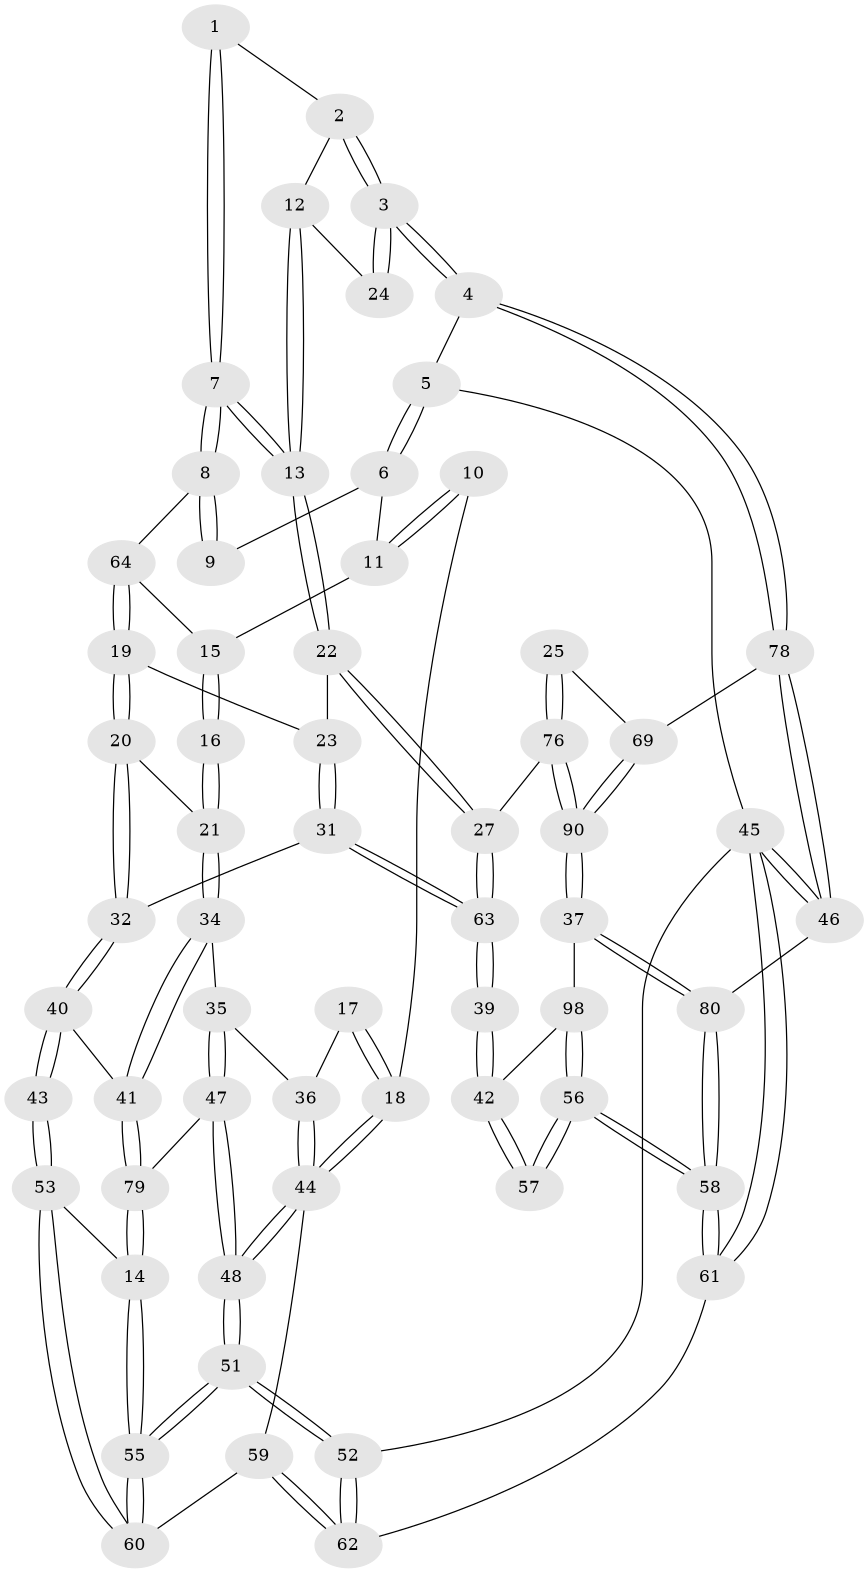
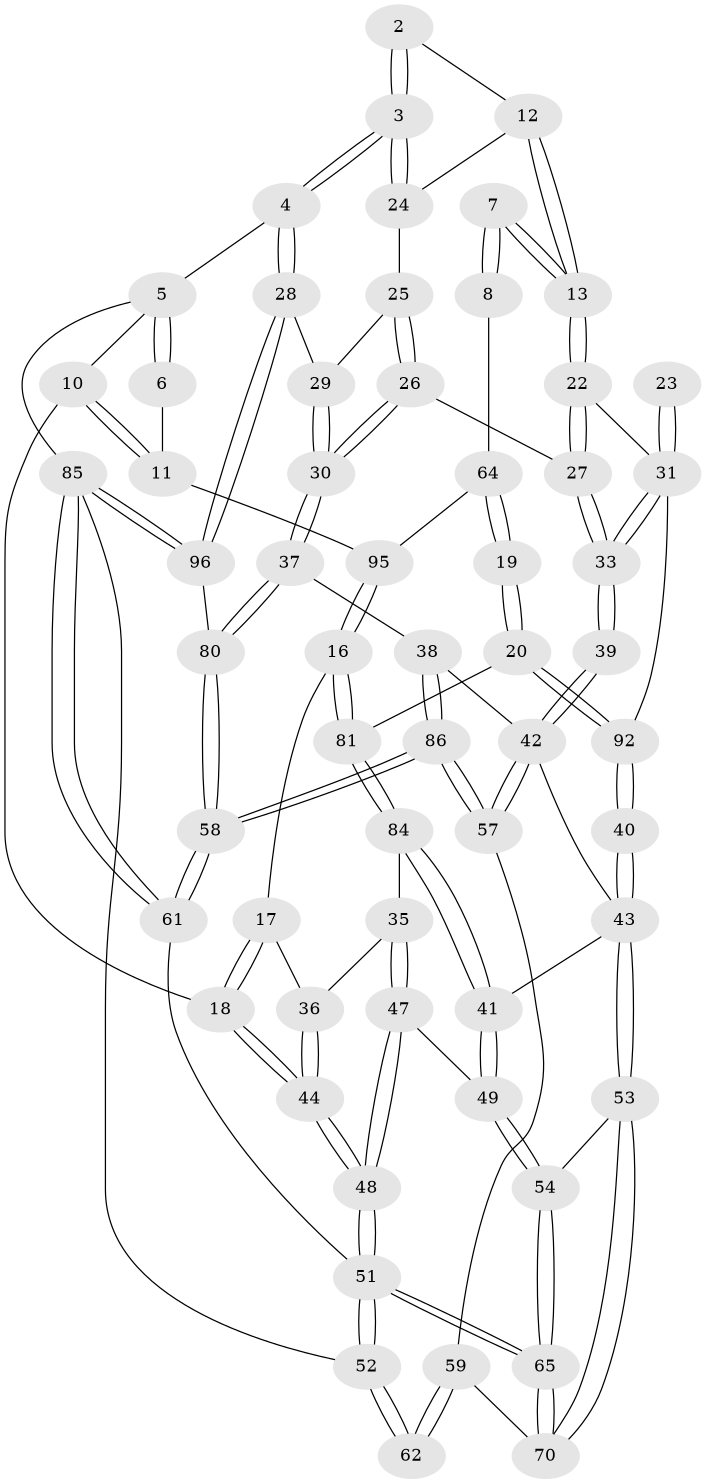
  graph {
    node [color=gray90 style=filled]
-   1
    2
    7
    3
    12
    8
    13
    4
    24
    5
-   28 [label=78]
+   28
    25
    6
    10
-   45
-   29 [label=69]
-   46
-   9
+   45 [label=85]
+   29
+   46 [label=96]
    11
    18
    52
    61
    n23 [label=64]
    22
-   15
+   15 [label=95]
    19
    44
    62
    16
    23
    27
    20
    17
-   21
+   21 [label=81]
    36
-   34
+   34 [label=84]
    48
-   32
+   32 [label=92]
    31
    40
    35
    41
-   33 [label=63]
-   26 [label=76]
-   30 [label=90]
+   33
+   26
+   30
    37
    39
    n48 [label=80]
-   38 [label=98]
+   38
    43
    42
    47
-   49 [label=79]
-   56
+   49
+   56 [label=86]
    58
    57
    53
-   54 [label=14]
+   54
    59
-   60
+   60 [label=70]
    51
-   55
-   1 -- 2
-   1 -- 7
-   1 -- 7
+   55 [label=65]
    2 -- 3
    2 -- 3
    2 -- 12
    7 -- 8
    7 -- 8
    7 -- 13
    7 -- 13
    3 -- 4
    3 -- 4
    3 -- 24
    3 -- 24
    12 -- 13
    12 -- 13
    12 -- 24
-   8 -- 9
-   8 -- 9
    8 -- n23
    13 -- 22
    13 -- 22
    4 -- 5
    4 -- 28
    4 -- 28
+   24 -- 25
    5 -- 6
    5 -- 6
+   5 -- 10
    5 -- 45
    28 -- 29
    28 -- 46
    28 -- 46
    25 -- 29
    25 -- 26
    25 -- 26
-   6 -- 9
    6 -- 11
    10 -- 11
    10 -- 11
    10 -- 18
    45 -- 46
    45 -- 46
    45 -- 52
    45 -- 61
    45 -- 61
    29 -- 30
    29 -- 30
    46 -- n48
    11 -- 15
    18 -- 44
    18 -- 44
    52 -- 62
    52 -- 62
-   61 -- 62
+   61 -- 51
    n23 -- 15
    n23 -- 19
    n23 -- 19
-   22 -- 23
+   22 -- 31
    22 -- 27
    22 -- 27
    15 -- 16
    15 -- 16
-   19 -- 23
    19 -- 20
    19 -- 20
    44 -- 48
    44 -- 48
+   16 -- 17
    16 -- 21
    16 -- 21
    23 -- 31
    23 -- 31
    27 -- 33
    27 -- 33
    20 -- 21
    20 -- 32
    20 -- 32
    17 -- 18
    17 -- 18
    17 -- 36
    21 -- 34
    21 -- 34
    36 -- 44
    36 -- 44
    34 -- 35
    34 -- 41
    34 -- 41
    48 -- 51
    48 -- 51
    32 -- 40
    32 -- 40
    31 -- 32
    31 -- 33
    31 -- 33
-   40 -- 41
+   43 -- 41
    40 -- 43
    40 -- 43
    35 -- 36
    35 -- 47
    35 -- 47
    41 -- 49
    41 -- 49
    33 -- 39
    33 -- 39
    26 -- 27
    26 -- 30
    26 -- 30
    30 -- 37
    30 -- 37
    37 -- n48
    37 -- n48
    37 -- 38
    39 -- 42
    39 -- 42
    n48 -- 58
    n48 -- 58
    38 -- 42
    38 -- 56
    38 -- 56
    43 -- 53
    43 -- 53
+   42 -- 43
    42 -- 57
    42 -- 57
    47 -- 48
    47 -- 48
    47 -- 49
    49 -- 54
    49 -- 54
    56 -- 58
    56 -- 58
    56 -- 57
    56 -- 57
    58 -- 61
    58 -- 61
-   44 -- 59
+   57 -- 59
    53 -- 54
    53 -- 60
    53 -- 60
    54 -- 55
    54 -- 55
    59 -- 62
    59 -- 62
    59 -- 60
    51 -- 52
    51 -- 52
    51 -- 55
    51 -- 55
    55 -- 60
    55 -- 60
  }
